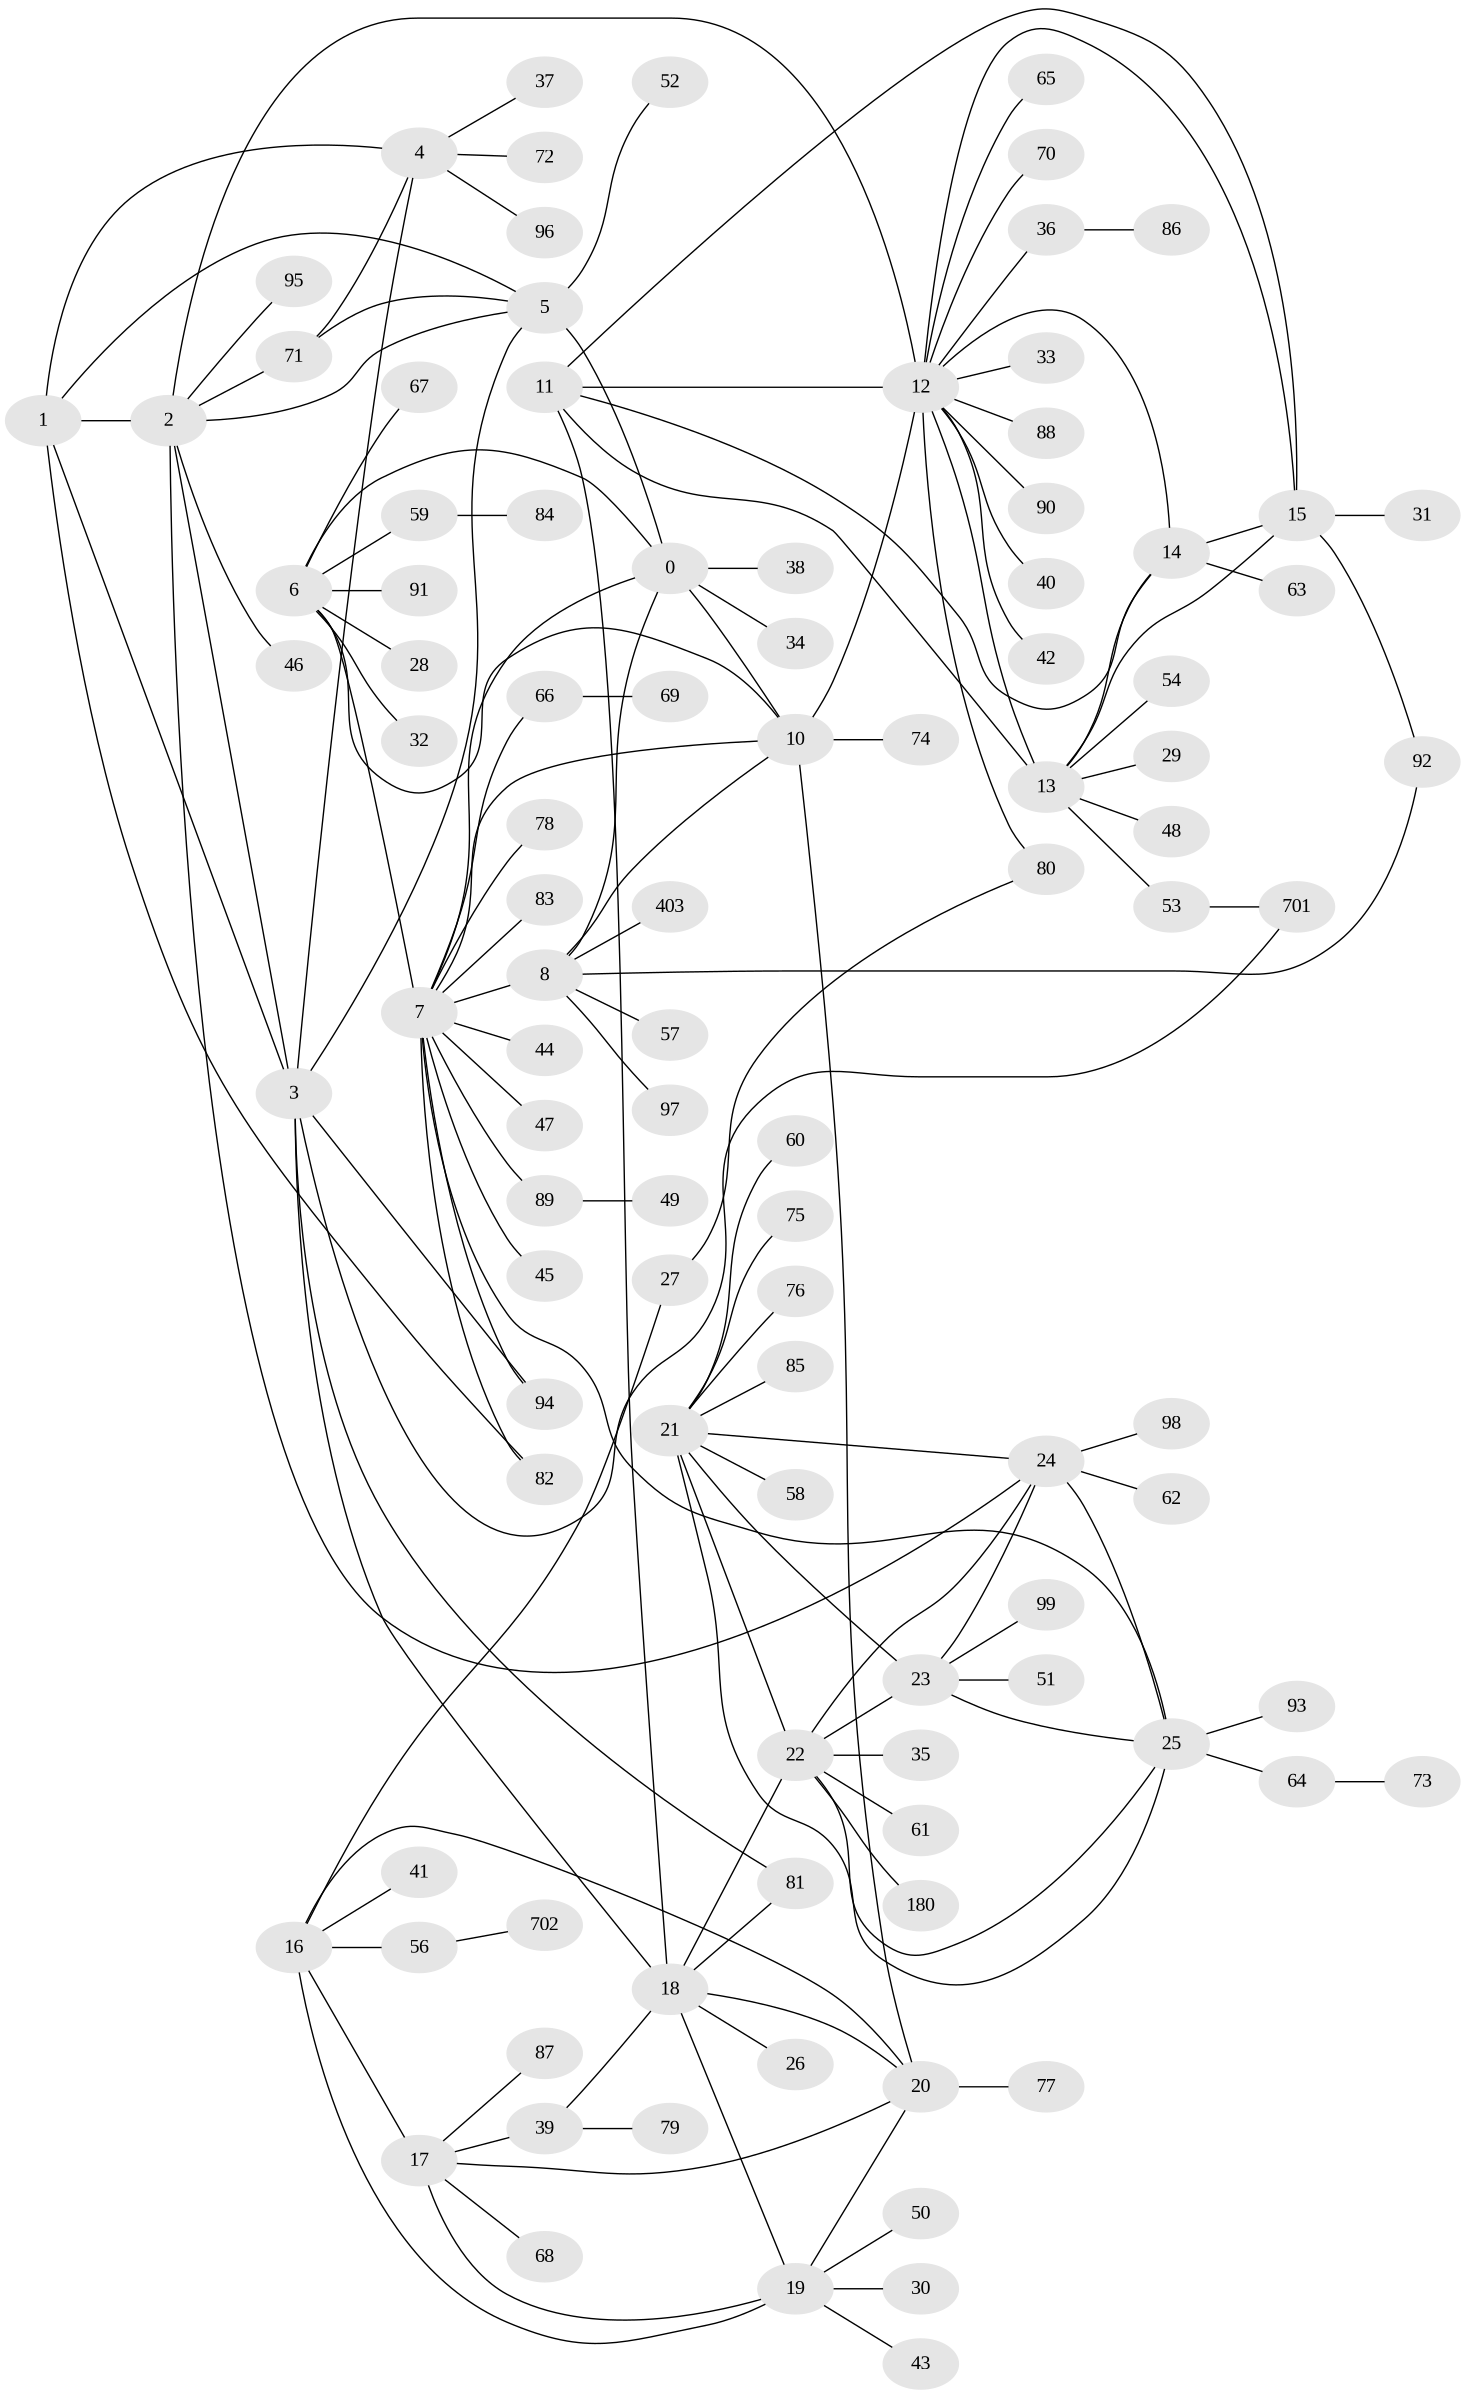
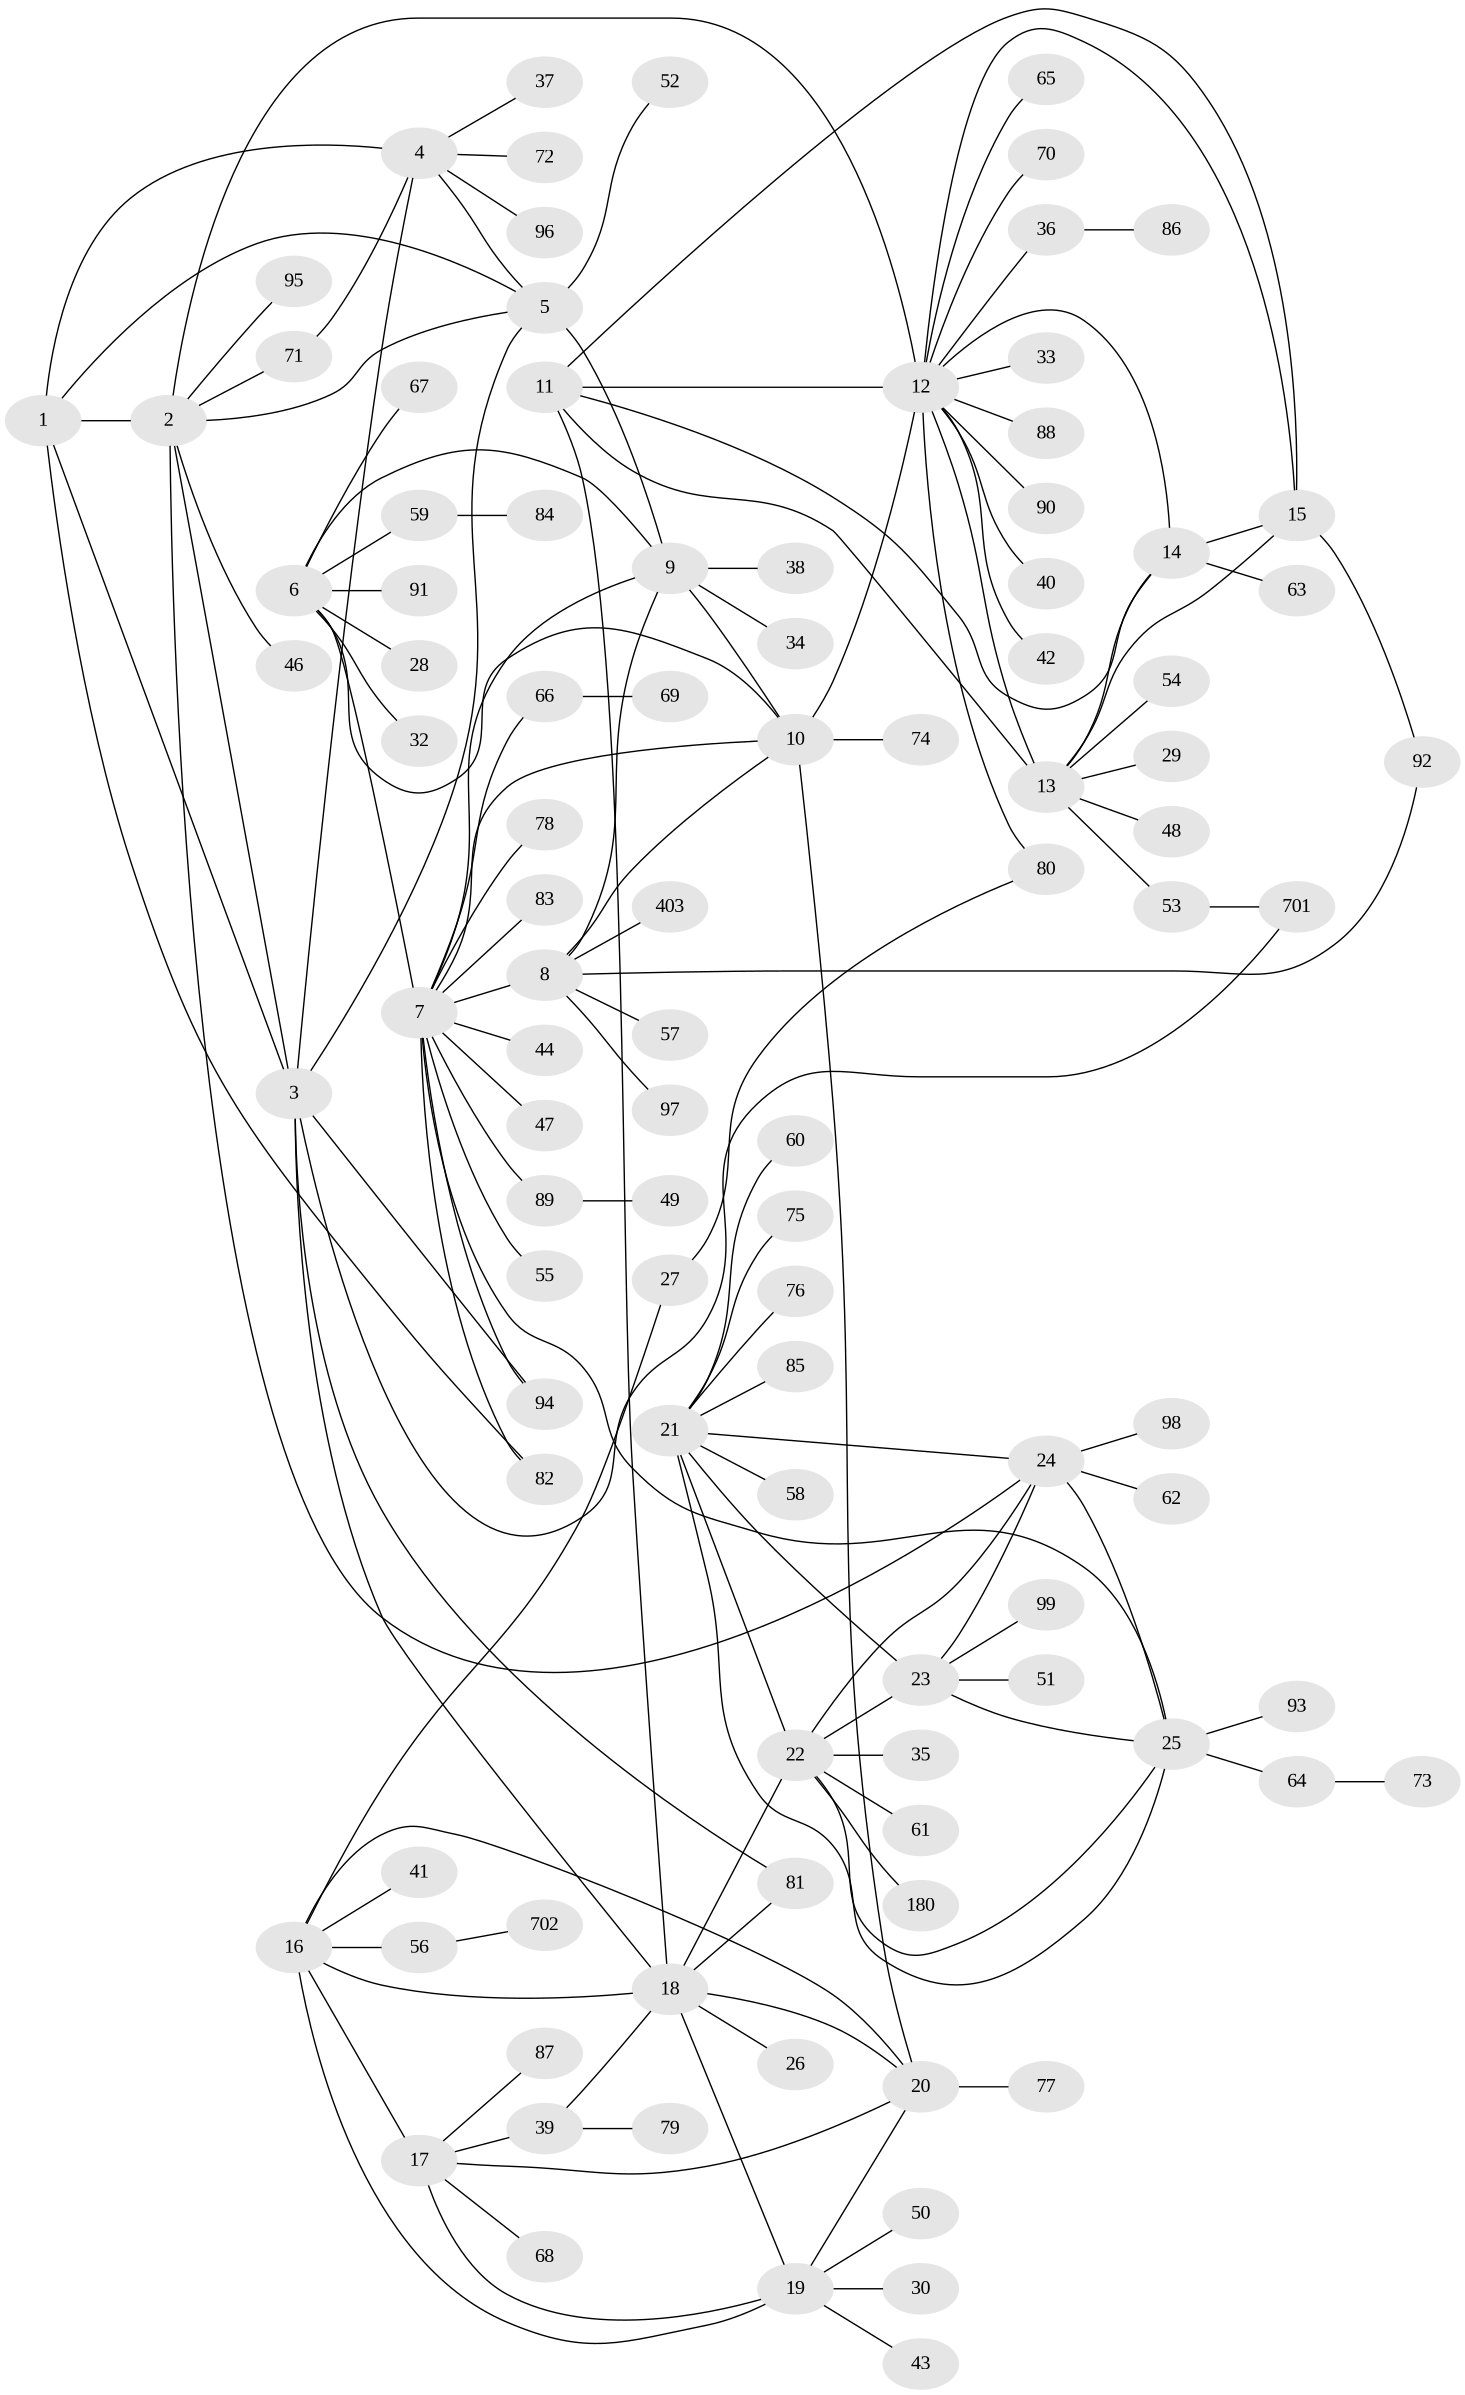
  graph {
    fontname="Liberation Serif"
    rankdir=LR
    node [color=gray90 fontname="Liberation Serif" style=filled]
    edge [fontname="Liberation Serif"]
    1
    2
    3
    4
    5
    82
    12
    24
    46
    71
    95
    18
    81
    94
    n15 [label=701]
    37
    72
    96
-   9 [label=0]
+   9
    52
    13
    14
    15
    33
    36
    40
    42
    65
    70
    80
    88
    90
    25
    62
    98
    20
    19
    22
    26
    10
    34
    38
    6
    7
    28
    32
    59
    67
    91
    8
    44
    47
-   55 [label=45]
+   55
    66
    78
    83
    89
    57
    92
    97
    n61 [label=403]
    74
    84
    64
    93
    69
    49
    77
    11
    29
    48
    53
    54
    63
-   31
    86
    21
    23
    58
    60
    75
    76
    85
    16
    17
    27
    41
    56
    39
    68
    87
    30
    43
    50
    n95 [label=702]
    79
    35
    61
    n99 [label=180]
    51
    99
    73
    1 -- 2
    1 -- 3
    1 -- 4
    1 -- 5
    1 -- 82
    2 -- 3
    2 -- 5
    2 -- 12
    2 -- 24
    2 -- 46
    2 -- 71
    2 -- 95
    3 -- 4
    3 -- 5
    3 -- 18
    3 -- 81
    3 -- 94
    3 -- n15
-   71 -- 5
+   4 -- 5
    4 -- 37
    4 -- 72
    4 -- 96
    5 -- 9
    5 -- 52
    12 -- 13
    12 -- 14
    12 -- 15
    12 -- 33
    12 -- 36
    12 -- 40
    12 -- 42
    12 -- 65
    12 -- 70
    12 -- 80
    12 -- 88
    12 -- 90
    24 -- 25
    24 -- 62
    24 -- 98
    71 -- 4
    18 -- 81
    18 -- 20
    18 -- 19
    18 -- 22
    18 -- 26
    9 -- 10
    9 -- 34
    9 -- 38
    13 -- 14
    13 -- 15
    13 -- 29
    13 -- 48
    13 -- 53
    13 -- 54
    14 -- 15
    14 -- 63
    15 -- 92
-   15 -- 31
    36 -- 86
    25 -- 64
    25 -- 93
    20 -- 77
    19 -- 20
    19 -- 30
    19 -- 43
    19 -- 50
    22 -- 24
    22 -- 25
    22 -- 23
    22 -- 35
    22 -- 61
    22 -- n99
    10 -- 12
    10 -- 20
    10 -- 74
    6 -- 9
    6 -- 10
    6 -- 7
    6 -- 28
    6 -- 32
    6 -- 59
    6 -- 67
    6 -- 91
    7 -- 82
    7 -- 94
    7 -- 9
    7 -- 25
    7 -- 10
    7 -- 8
    7 -- 44
    7 -- 47
    7 -- 55
    7 -- 66
    7 -- 78
    7 -- 83
    7 -- 89
    59 -- 84
    8 -- 9
    8 -- 10
    8 -- 57
    8 -- 92
    8 -- 97
    8 -- n61
    66 -- 69
    89 -- 49
    64 -- 73
    11 -- 12
    11 -- 18
    11 -- 13
    11 -- 14
    11 -- 15
    53 -- n15
    21 -- 24
    21 -- 25
    21 -- 22
    21 -- 23
    21 -- 58
    21 -- 60
    21 -- 75
    21 -- 76
    21 -- 85
    23 -- 24
    23 -- 25
    23 -- 51
    23 -- 99
+   16 -- 18
    16 -- 20
    16 -- 19
    16 -- 17
    16 -- 27
    16 -- 41
    16 -- 56
    17 -- 20
    17 -- 19
    17 -- 39
    17 -- 68
    17 -- 87
    27 -- 80
    56 -- n95
    39 -- 18
    39 -- 79
  }
